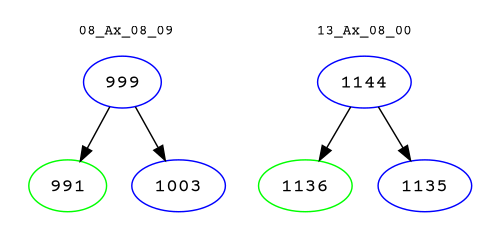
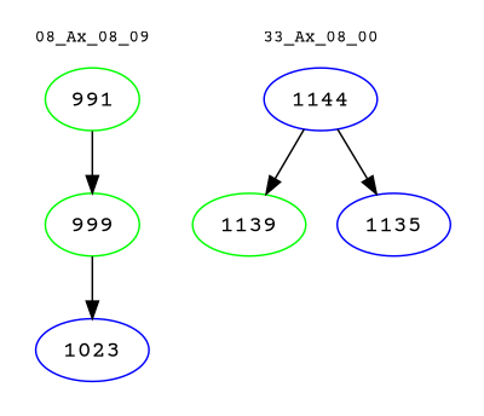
  digraph {
    fontname="Courier Prime"
    node [color=blue fontname="Courier Prime"]
    edge [color=black fontname="Courier Prime"]
-   n1 [label=999]
+   n1 [color=green label=999]
    n2 [color=green label=991]
-   n3 [label=1003]
+   n3 [label=1023]
    n4 [label=1144]
-   n5 [color=green label=1136]
+   n5 [color=green label=1139]
    n6 [label=1135]
    subgraph cluster_1 {
      color=white
      fontsize=10
      label="08_Ax_08_09"
      n1
      n2
      n3
    }
    subgraph cluster_2 {
      color=white
      fontsize=10
-     label="13_Ax_08_00"
+     label="33_Ax_08_00"
      n4
      n5
      n6
    }
-   n1 -> n2
+   n2 -> n1
    n1 -> n3
    n4 -> n5
    n4 -> n6
  }
